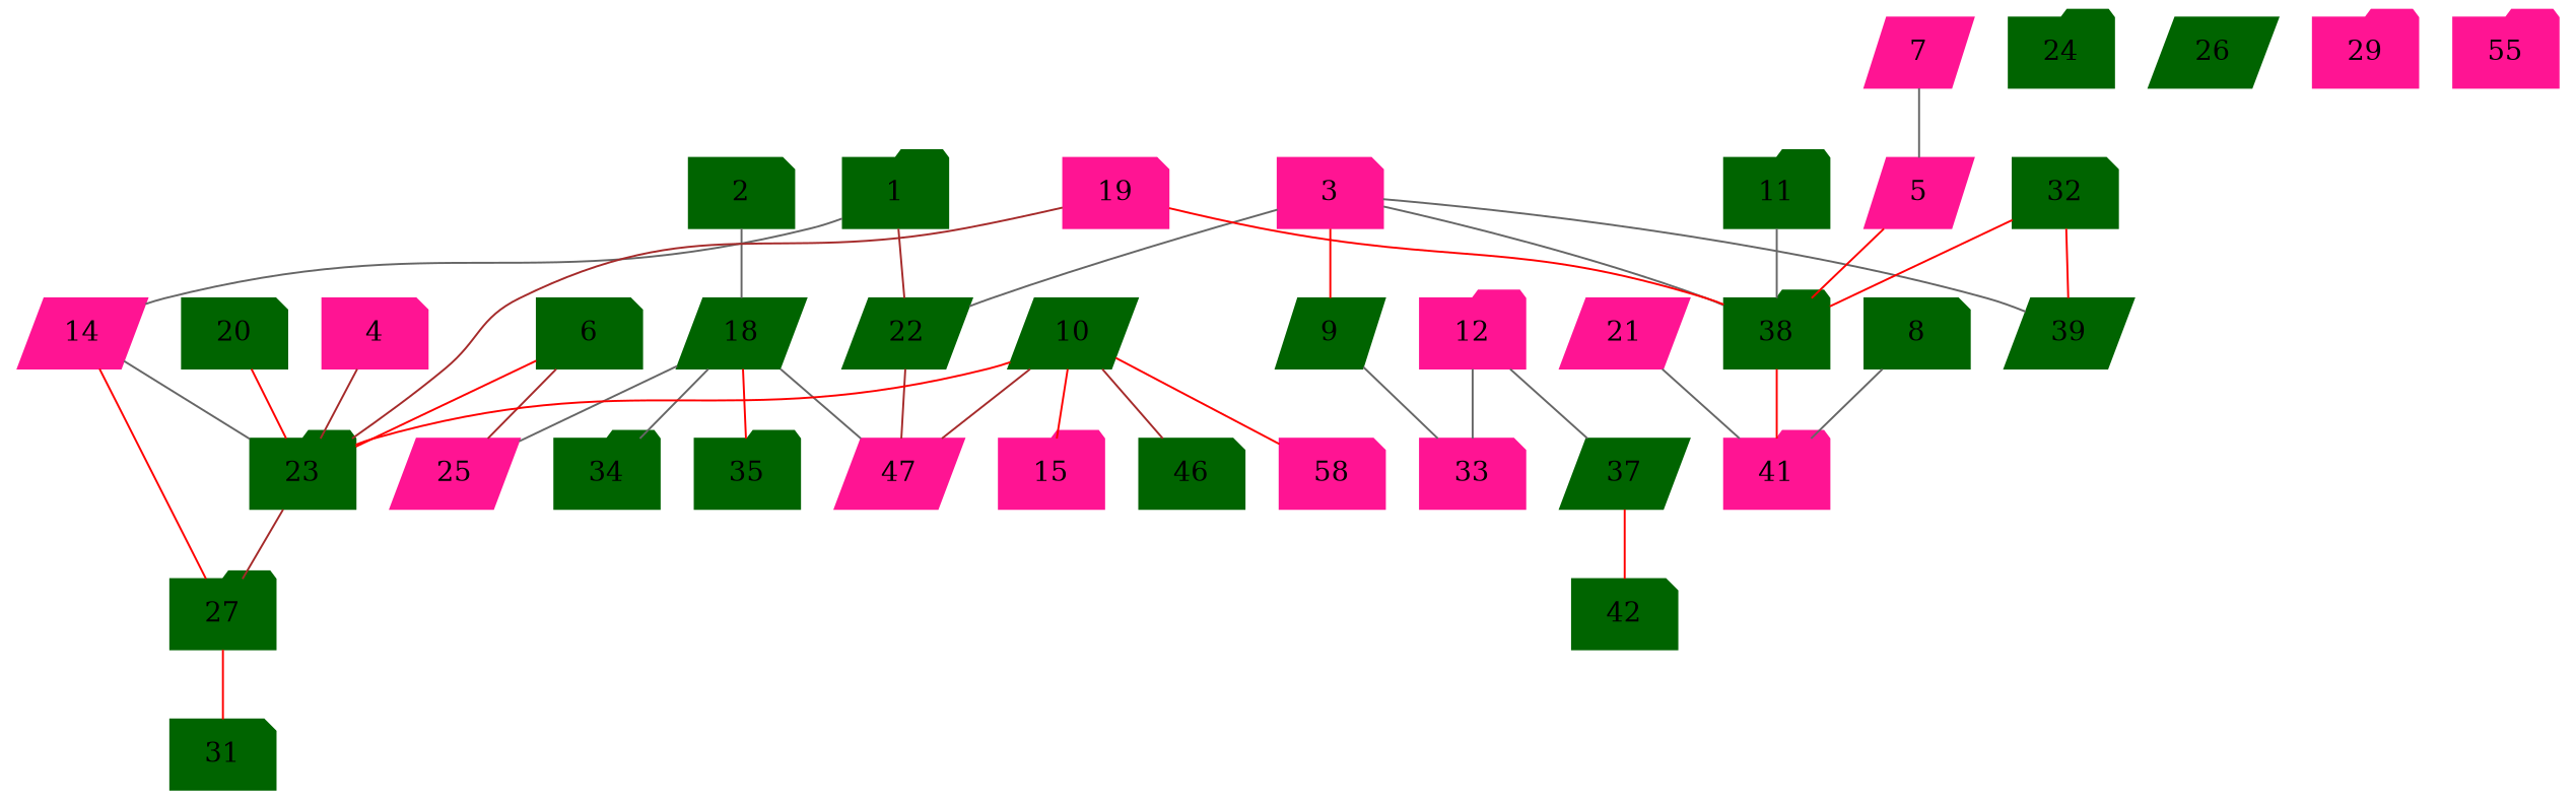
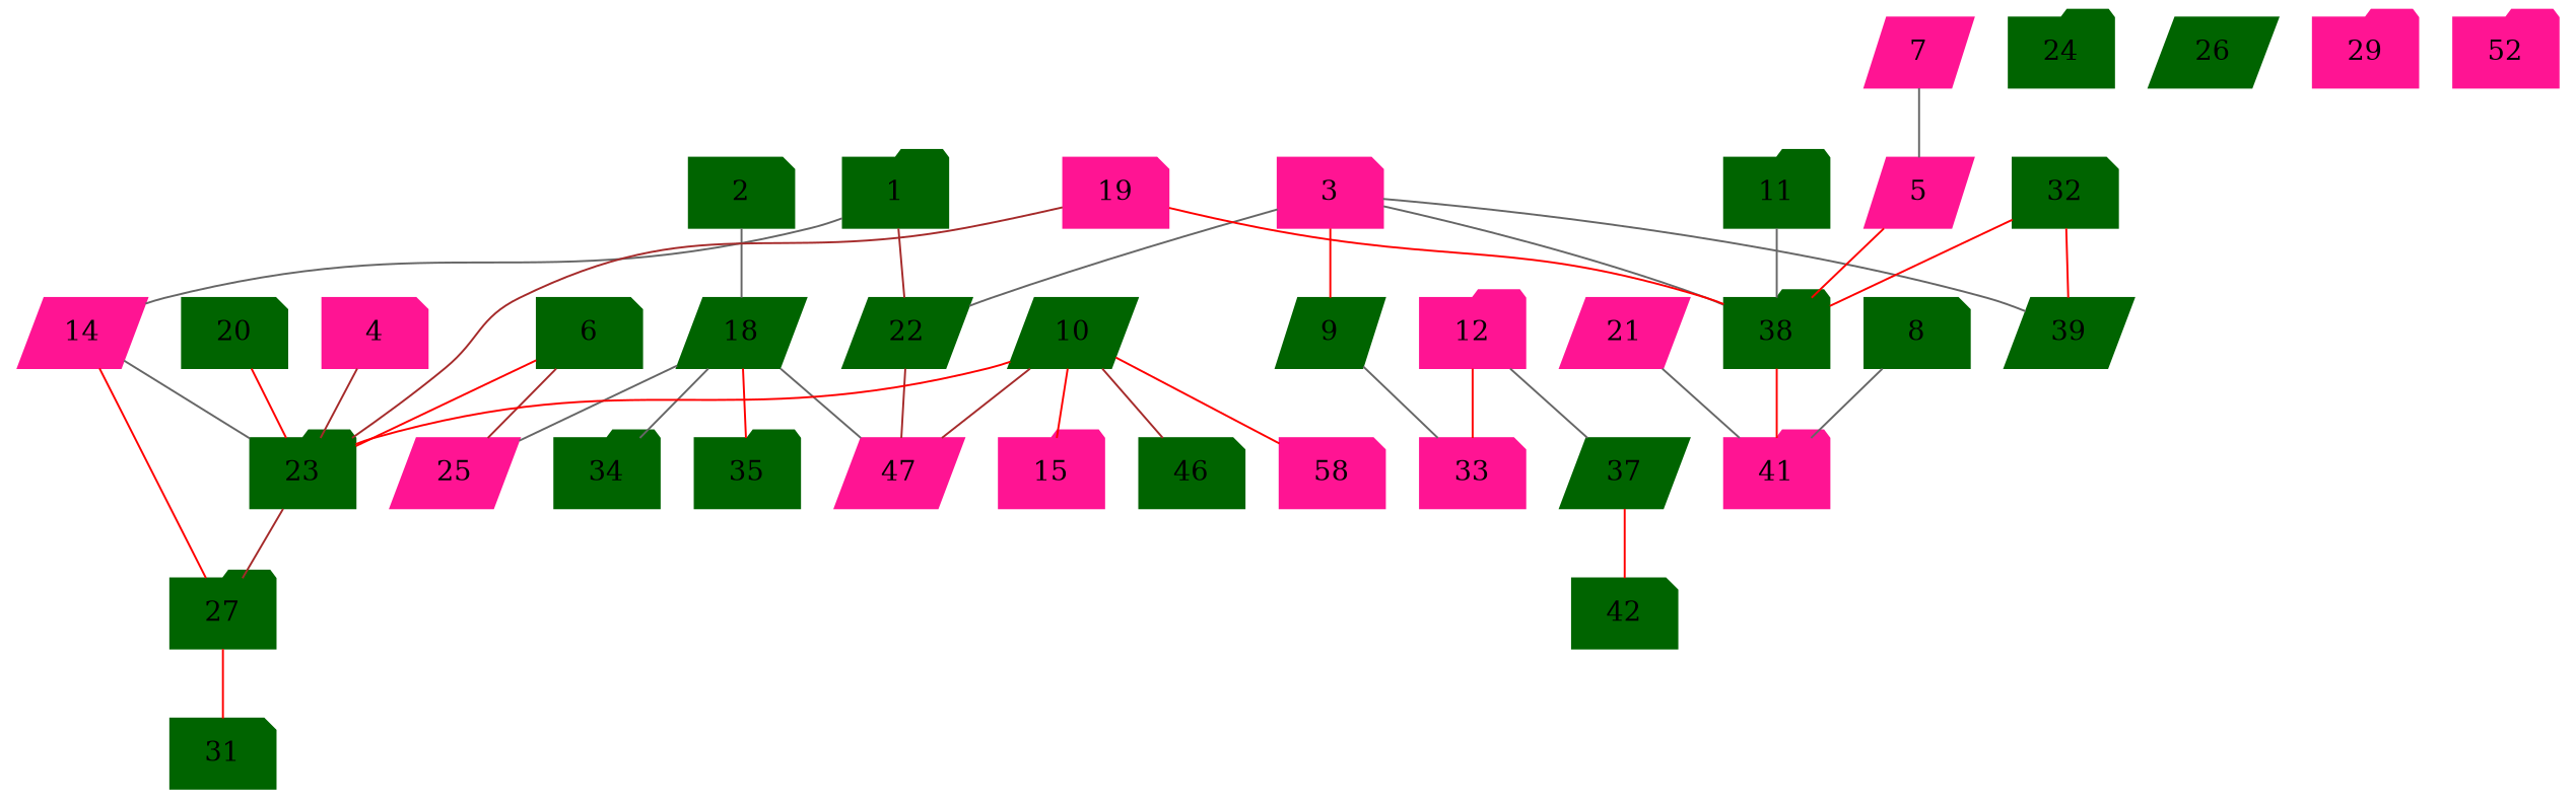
  graph {
    node [color=darkgreen shape=folder style=filled]
    edge [color=red]
    1 [super="+28"]
    14 [color=deeppink shape=parallelogram]
    22 [shape=parallelogram super="+40"]
    23 [super="+29"]
    27 [super="+55"]
    47 [color=deeppink shape=parallelogram]
    2 [shape=note super="+17"]
    18 [shape=parallelogram super="+53"]
    25 [color=deeppink shape=parallelogram super="+50"]
    34
    35
    3 [color=deeppink shape=note super="+51"]
    9 [shape=parallelogram super="+16"]
    38 [super="+57"]
    39 [shape=parallelogram]
    5 [color=deeppink shape=parallelogram super="+45"]
    33 [color=deeppink shape=note super="+48"]
    41 [color=deeppink super="+43"]
    4 [color=deeppink shape=note]
    6 [shape=note super="+30"]
    7 [color=deeppink shape=parallelogram]
    8 [shape=note]
    10 [shape=parallelogram super="+13"]
    15 [color=deeppink]
    46 [shape=note]
    58 [color=deeppink shape=note]
    11 [super="+36"]
    12 [color=deeppink]
    37 [shape=parallelogram super="+56"]
    42 [shape=note]
    31 [shape=note]
    19 [color=deeppink shape=note]
    20 [shape=note super="+54"]
    21 [color=deeppink shape=parallelogram]
    24
    26 [shape=parallelogram]
    32 [shape=note]
    n38 [color=deeppink label=29]
-   52 [color=deeppink label=55]
+   52 [color=deeppink]
    1 -- 14 [color=gray40]
    1 -- 22 [color=brown]
    14 -- 23 [color=gray40]
    14 -- 27
    22 -- 47 [color=brown]
    23 -- 27 [color=brown]
    27 -- 31 [weight=2]
    2 -- 18 [color=gray40]
    18 -- 47 [color=gray40]
    18 -- 25 [color=gray40]
    18 -- 34 [color=gray40]
    18 -- 35
    3 -- 22 [color=gray40 weight=2]
    3 -- 9 [weight=2]
    3 -- 38 [color=gray40]
    3 -- 39 [color=gray40]
    9 -- 33 [color=gray40]
    38 -- 41
    5 -- 38
    4 -- 23 [color=brown]
    6 -- 23
    6 -- 25 [color=brown]
    7 -- 5 [color=gray40]
    8 -- 41 [color=gray40]
    10 -- 23
    10 -- 47 [color=brown]
    10 -- 15
    10 -- 46 [color=brown]
    10 -- 58
    11 -- 38 [color=gray40 weight=2]
-   12 -- 33 [color=gray40]
+   12 -- 33
    12 -- 37 [color=gray40]
    37 -- 42
    19 -- 23 [color=brown]
    19 -- 38
    20 -- 23
    21 -- 41 [color=gray40]
    32 -- 38
    32 -- 39
  }
